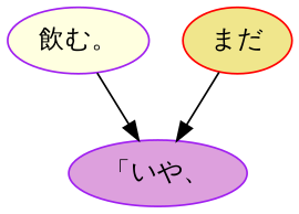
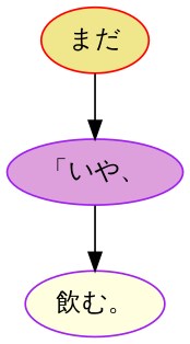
  digraph {
    node [color=purple style=filled]
    n1 [fillcolor=plum label="「いや、"]
    n2 [fillcolor=lightyellow label="飲む。"]
    n3 [color=red fillcolor=khaki label="まだ"]
-   n2 -> n1
+   n1 -> n2
    n3 -> n1
  }
